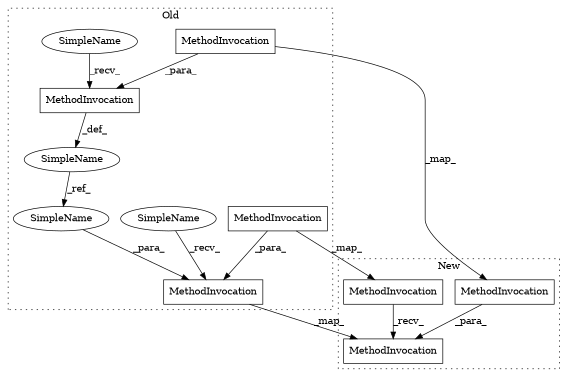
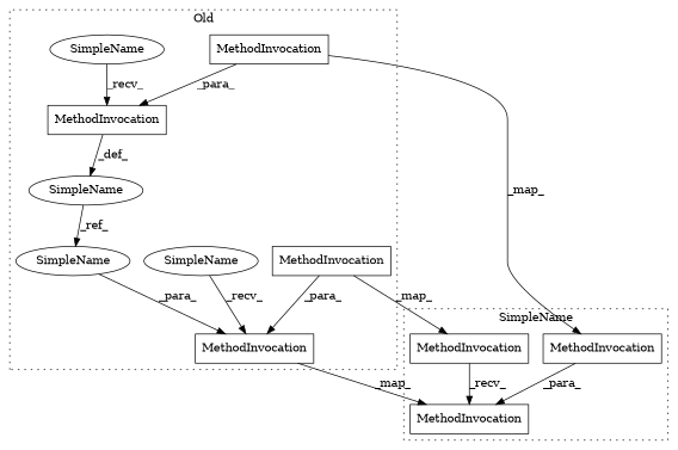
  digraph {
    node [a=32 l=10 shape=box]
    n1 [label=MethodInvocation s=9106]
    n2 [l="26,1" label=MethodInvocation s="9056,9116"]
    n3 [l=8 label=MethodInvocation s=9210]
    n4 [l="18,1" label=MethodInvocation s="9139,9218"]
    n5 [a=42 l=11 label=SimpleName s=9127 shape=ellipse]
    n6 [a=42 l=7 label=SimpleName s=9040 shape=ellipse]
    n7 [a=42 l=7 label=SimpleName s=9157 shape=ellipse]
    n8 [a=42 l=5 label=SimpleName s=9050 shape=ellipse]
    n9 [label=MethodInvocation s=9134]
    n10 [l="37,1" label=MethodInvocation s="9073,9144"]
    n11 [l=8 label=MethodInvocation s=9064]
    subgraph cluster_1 {
      label=Old
      style=dotted
      n1
      n2
      n3
      n4
      n5
      n6
      n7
      n8
    }
    subgraph cluster_2 {
-     label=New
+     label=SimpleName
      style=dotted
      n9
      n10
      n11
    }
    n1 -> n2 [label=_para_]
    n1 -> n9 [label=_map_]
    n2 -> n6 [label=_def_]
    n3 -> n4 [label=_para_]
    n3 -> n11 [label=_map_]
    n4 -> n10 [label=_map_]
    n5 -> n4 [label=_recv_]
    n6 -> n7 [label=_ref_]
    n7 -> n4 [label=_para_]
    n8 -> n2 [label=_recv_]
    n9 -> n10 [label=_para_]
    n11 -> n10 [label=_recv_]
  }
